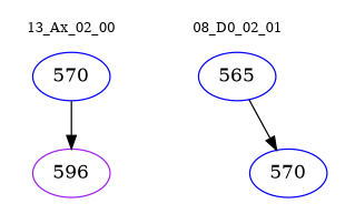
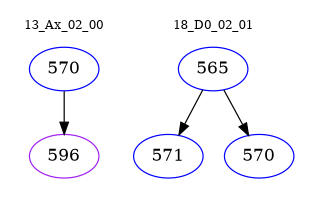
  digraph {
    node [color=blue]
    edge [color=black]
    n1 [label=570]
    n2 [color=purple label=596]
    n3 [label=565]
+   n4 [label=571]
    n5 [label=570]
    subgraph cluster_1 {
      color=white
      fontsize=10
      label="13_Ax_02_00"
      n1
      n2
    }
    subgraph cluster_2 {
      color=white
      fontsize=10
-     label="08_D0_02_01"
+     label="18_D0_02_01"
      n3
+     n4
      n5
    }
    n1 -> n2
+   n3 -> n4
    n3 -> n5
  }
